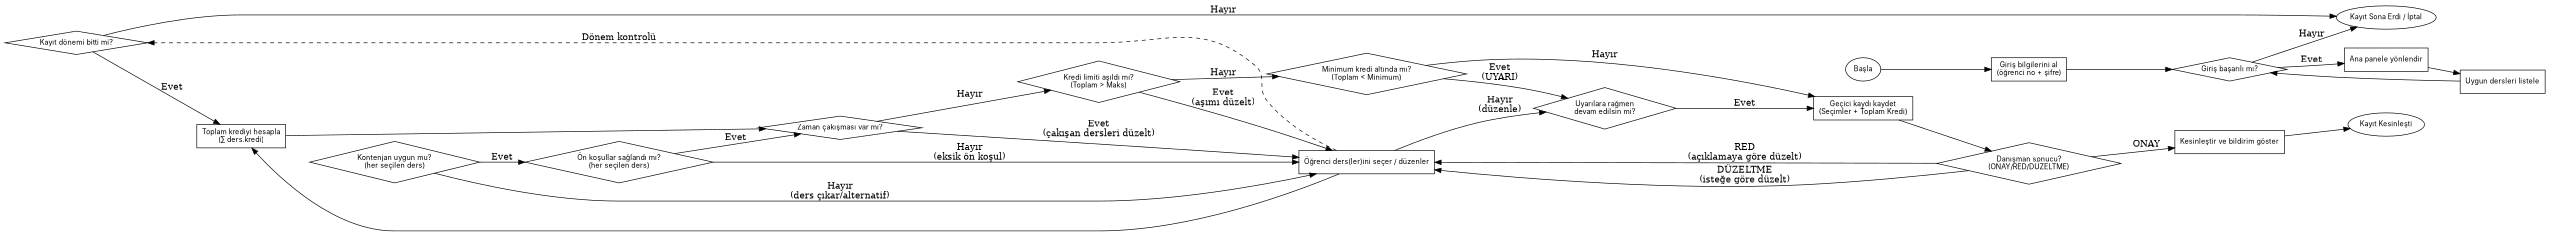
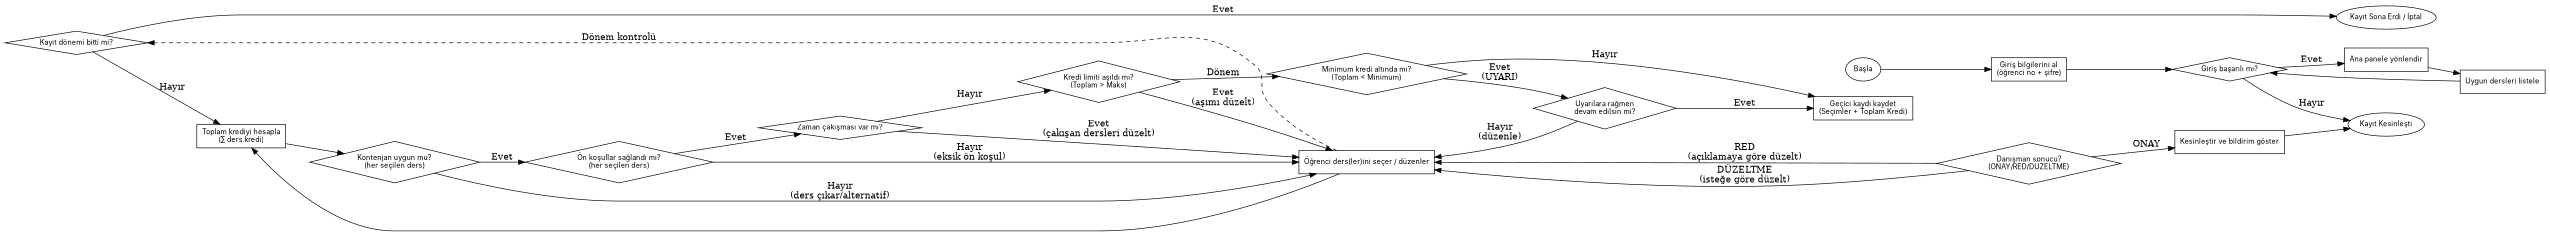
  digraph {
    fontsize=12
    rankdir=LR
    node [fontname=Inter fontsize=11 shape=diamond]
    n1 [label="Kayıt Kesinleşti" shape=oval]
    n2 [label="Kayıt Sona Erdi / İptal" shape=oval]
    n3 [label="Başla" shape=oval]
    n4 [label="Giriş bilgilerini al\n(öğrenci no + şifre)" shape=box]
    n5 [label="Giriş başarılı mı?"]
    n6 [label="Ana panele yönlendir" shape=box]
    n7 [label="Uygun dersleri listele" shape=box]
    n8 [label="Öğrenci ders(ler)ini seçer / düzenler" shape=box]
    n9 [label="Toplam krediyi hesapla\n(∑ ders.kredi)" shape=box]
    n10 [label="Kayıt dönemi bitti mi?"]
    n11 [label="Kontenjan uygun mu?\n(her seçilen ders)"]
    n12 [label="Ön koşullar sağlandı mı?\n(her seçilen ders)"]
    n13 [label="Geçici kaydı kaydet\n(Seçimler + Toplam Kredi)" shape=box]
    n14 [label="Danışman sonucu?\n(ONAY/RED/DÜZELTME)"]
    n15 [label="Kesinleştir ve bildirim göster" shape=box]
    n16 [label="Zaman çakışması var mı?"]
    n17 [label="Kredi limiti aşıldı mı?\n(Toplam > Maks)"]
    n18 [label="Minimum kredi altında mı?\n(Toplam < Minimum)"]
    n19 [label="Uyarılara rağmen\ndevam edilsin mi?"]
    subgraph sub_1 {
      rank=same
      n1
      n2
    }
    n3 -> n4
    n4 -> n5
-   n5 -> n2 [label="Hayır"]
+   n5 -> n1 [label="Hayır"]
    n5 -> n6 [label=Evet]
    n6 -> n7
    n7 -> n5
    n8 -> n9
    n8 -> n10 [label="Dönem kontrolü" style=dashed]
-   n9 -> n16
-   n10 -> n2 [label="Hayır"]
-   n10 -> n9 [label=Evet]
+   n9 -> n11
+   n10 -> n2 [label=Evet]
+   n10 -> n9 [label="Hayır"]
    n11 -> n8 [label="Hayır\n(ders çıkar/alternatif)"]
    n11 -> n12 [label=Evet]
    n12 -> n8 [label="Hayır\n(eksik ön koşul)"]
    n12 -> n16 [label=Evet]
-   n13 -> n14
    n14 -> n8 [label="RED\n(açıklamaya göre düzelt)"]
    n14 -> n8 [label="DÜZELTME\n(isteğe göre düzelt)"]
    n14 -> n15 [label=ONAY]
    n15 -> n1
    n16 -> n8 [label="Evet\n(çakışan dersleri düzelt)"]
    n16 -> n17 [label="Hayır"]
    n17 -> n8 [label="Evet\n(aşımı düzelt)"]
-   n17 -> n18 [label="Hayır"]
+   n17 -> n18 [label="Dönem"]
    n18 -> n13 [label="Hayır"]
    n18 -> n19 [label="Evet\n(UYARI)"]
-   n8 -> n19 [label="Hayır\n(düzenle)"]
+   n19 -> n8 [label="Hayır\n(düzenle)"]
    n19 -> n13 [label=Evet]
  }
